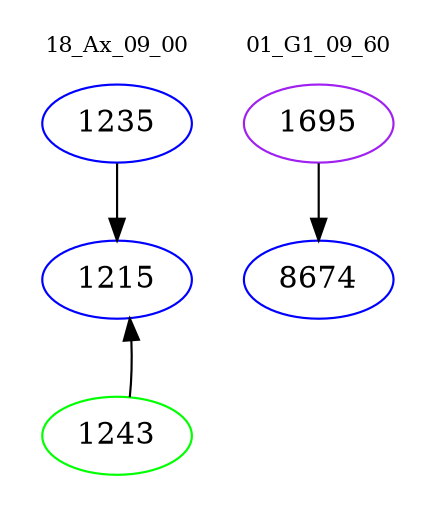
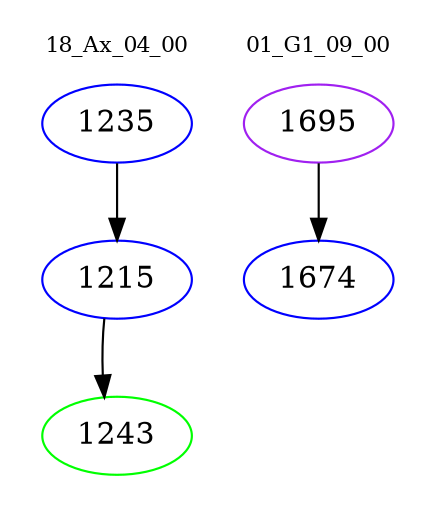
  digraph {
    node [color=blue]
    edge [color=black]
    n1 [label=1215]
    n2 [label=1235]
    n3 [color=green label=1243]
    n4 [color=purple label=1695]
-   n5 [label=8674]
+   n5 [label=1674]
    subgraph cluster_1 {
      color=white
      fontsize=10
-     label="18_Ax_09_00"
+     label="18_Ax_04_00"
      n1
      n2
      n3
    }
    subgraph cluster_2 {
      color=white
      fontsize=10
-     label="01_G1_09_60"
+     label="01_G1_09_00"
      n4
      n5
    }
-   n3 -> n1
+   n1 -> n3
    n2 -> n1
    n4 -> n5
  }
